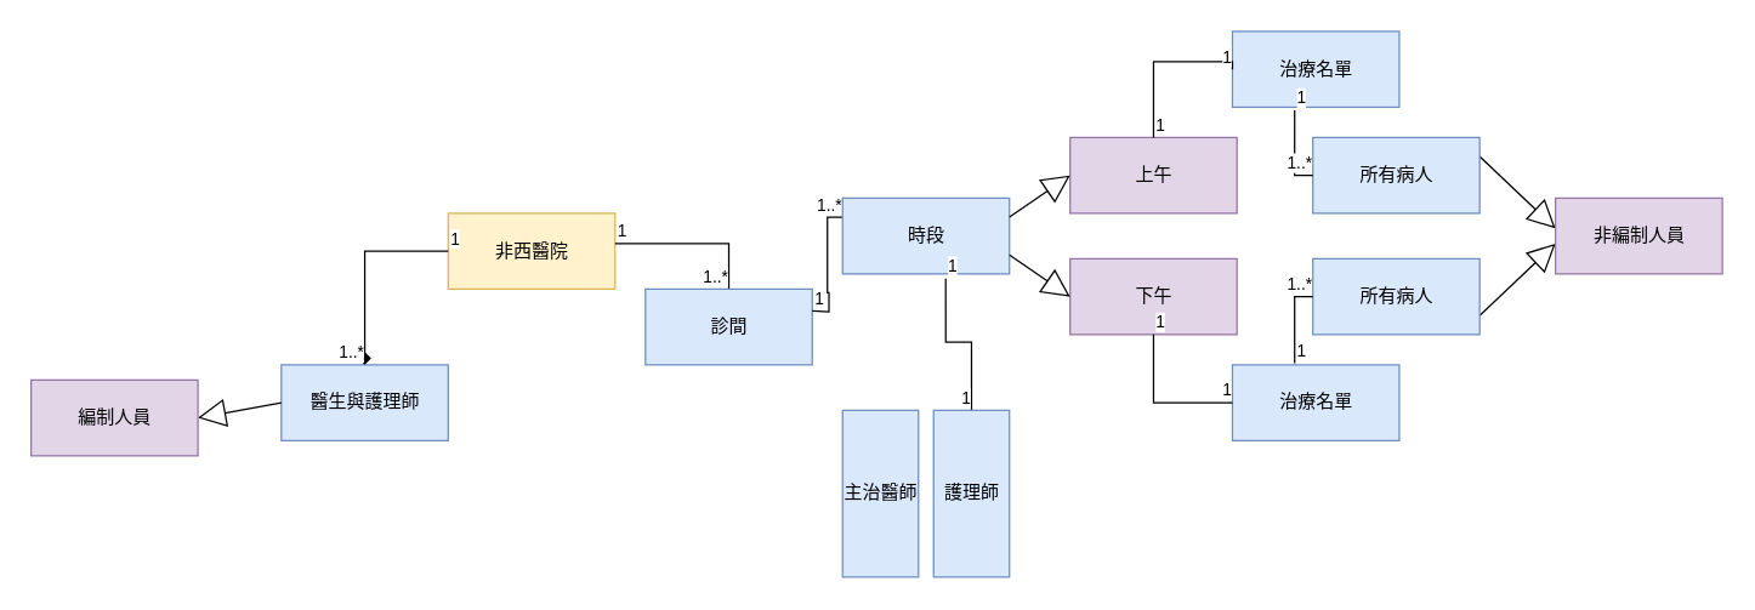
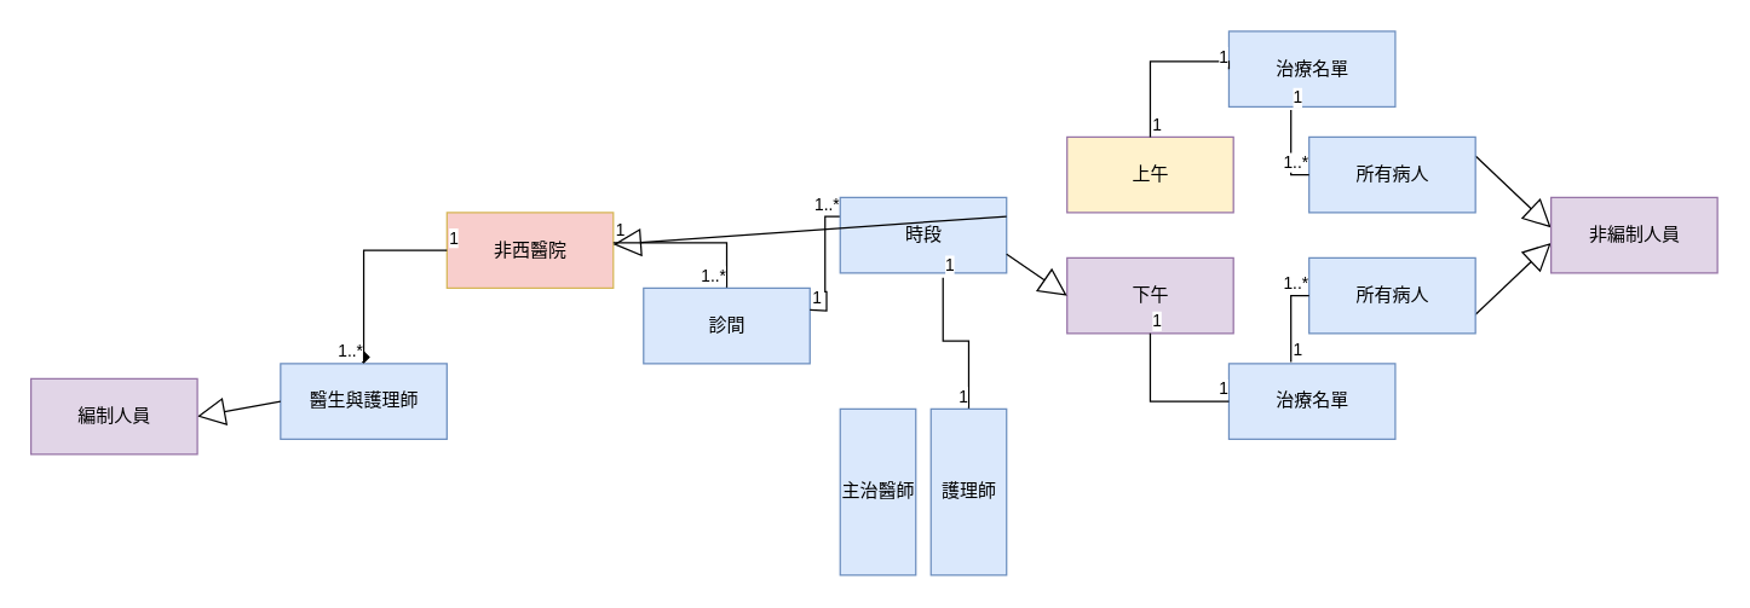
  <mxCell id="0" />
  <mxCell id="1" parent="0" />
- <mxCell id="2" value="非西醫院" style="html=1;fillColor=#fff2cc;strokeColor=#d6b656;" vertex="1" parent="1"><mxGeometry x="295" y="140" width="110" height="50" as="geometry" /></mxCell>
+ <mxCell id="2" value="非西醫院" style="html=1;fillColor=#f8cecc;strokeColor=#d6b656;" vertex="1" parent="1"><mxGeometry x="295" y="140" width="110" height="50" as="geometry" /></mxCell>
  <mxCell id="3" value="" style="endArrow=none;html=1;edgeStyle=orthogonalEdgeStyle;rounded=0;entryX=0.5;entryY=0;entryDx=0;entryDy=0;" edge="1" parent="1" target="7"><mxGeometry relative="1" as="geometry"><mxPoint x="405" y="160" as="sourcePoint" /><mxPoint x="505" y="160" as="targetPoint" /><Array as="points"><mxPoint x="480" y="160" /></Array></mxGeometry></mxCell>
  <mxCell id="4" value="1" style="edgeLabel;resizable=0;html=1;align=left;verticalAlign=bottom;" connectable="0" vertex="1" parent="3"><mxGeometry x="-1" relative="1" as="geometry" /></mxCell>
  <mxCell id="5" value="1..*" style="edgeLabel;resizable=0;html=1;align=right;verticalAlign=bottom;" connectable="0" vertex="1" parent="3"><mxGeometry x="1" relative="1" as="geometry" /></mxCell>
  <mxCell id="6" value="" style="endArrow=block;endSize=16;endFill=0;html=1;rounded=0;exitX=1;exitY=0.75;exitDx=0;exitDy=0;" edge="1" parent="1" source="28"><mxGeometry width="160" relative="1" as="geometry"><mxPoint x="975" y="189" as="sourcePoint" /><mxPoint x="1025" y="160" as="targetPoint" /></mxGeometry></mxCell>
  <mxCell id="7" value="診間" style="html=1;fillColor=#dae8fc;strokeColor=#6c8ebf;" vertex="1" parent="1"><mxGeometry x="425" y="190" width="110" height="50" as="geometry" /></mxCell>
  <mxCell id="8" value="" style="endArrow=none;html=1;edgeStyle=orthogonalEdgeStyle;rounded=0;entryX=0;entryY=0.25;entryDx=0;entryDy=0;" edge="1" parent="1" target="11"><mxGeometry relative="1" as="geometry"><mxPoint x="535" y="204.5" as="sourcePoint" /><mxPoint x="595" y="210" as="targetPoint" /></mxGeometry></mxCell>
  <mxCell id="9" value="1" style="edgeLabel;resizable=0;html=1;align=left;verticalAlign=bottom;" connectable="0" vertex="1" parent="8"><mxGeometry x="-1" relative="1" as="geometry" /></mxCell>
  <mxCell id="10" value="1..*" style="edgeLabel;resizable=0;html=1;align=right;verticalAlign=bottom;" connectable="0" vertex="1" parent="8"><mxGeometry x="1" relative="1" as="geometry" /></mxCell>
  <mxCell id="11" value="時段" style="html=1;fillColor=#dae8fc;strokeColor=#6c8ebf;" vertex="1" parent="1"><mxGeometry x="555" y="130" width="110" height="50" as="geometry" /></mxCell>
- <mxCell id="12" value="上午" style="html=1;fillColor=#e1d5e7;strokeColor=#9673a6;" vertex="1" parent="1"><mxGeometry x="705" y="90" width="110" height="50" as="geometry" /></mxCell>
+ <mxCell id="12" value="上午" style="html=1;fillColor=#fff2cc;strokeColor=#9673a6;" vertex="1" parent="1"><mxGeometry x="705" y="90" width="110" height="50" as="geometry" /></mxCell>
  <mxCell id="13" value="下午" style="html=1;fillColor=#e1d5e7;strokeColor=#9673a6;" vertex="1" parent="1"><mxGeometry x="705" y="170" width="110" height="50" as="geometry" /></mxCell>
  <mxCell id="14" value="治療名單" style="html=1;fillColor=#dae8fc;strokeColor=#6c8ebf;" vertex="1" parent="1"><mxGeometry x="812" y="20" width="110" height="50" as="geometry" /></mxCell>
  <mxCell id="15" value="治療名單" style="html=1;fillColor=#dae8fc;strokeColor=#6c8ebf;" vertex="1" parent="1"><mxGeometry x="812" y="240" width="110" height="50" as="geometry" /></mxCell>
  <mxCell id="16" value="" style="endArrow=none;html=1;edgeStyle=orthogonalEdgeStyle;rounded=0;entryX=0;entryY=0.5;entryDx=0;entryDy=0;exitX=0.5;exitY=0;exitDx=0;exitDy=0;" edge="1" parent="1" source="12" target="14"><mxGeometry relative="1" as="geometry"><mxPoint x="645" y="40" as="sourcePoint" /><mxPoint x="805" y="40" as="targetPoint" /><Array as="points"><mxPoint x="760" y="40" /><mxPoint x="812" y="40" /></Array></mxGeometry></mxCell>
  <mxCell id="17" value="1" style="edgeLabel;resizable=0;html=1;align=left;verticalAlign=bottom;" connectable="0" vertex="1" parent="16"><mxGeometry x="-1" relative="1" as="geometry" /></mxCell>
  <mxCell id="18" value="1" style="edgeLabel;resizable=0;html=1;align=right;verticalAlign=bottom;" connectable="0" vertex="1" parent="16"><mxGeometry x="1" relative="1" as="geometry" /></mxCell>
  <mxCell id="19" value="" style="endArrow=none;html=1;edgeStyle=orthogonalEdgeStyle;rounded=0;exitX=0.5;exitY=1;exitDx=0;exitDy=0;entryX=0;entryY=0.5;entryDx=0;entryDy=0;" edge="1" parent="1" source="13" target="15"><mxGeometry relative="1" as="geometry"><mxPoint x="655" y="290" as="sourcePoint" /><mxPoint x="725" y="300" as="targetPoint" /></mxGeometry></mxCell>
  <mxCell id="20" value="1" style="edgeLabel;resizable=0;html=1;align=left;verticalAlign=bottom;" connectable="0" vertex="1" parent="19"><mxGeometry x="-1" relative="1" as="geometry" /></mxCell>
  <mxCell id="21" value="1" style="edgeLabel;resizable=0;html=1;align=right;verticalAlign=bottom;" connectable="0" vertex="1" parent="19"><mxGeometry x="1" relative="1" as="geometry" /></mxCell>
  <mxCell id="22" value="醫生與護理師" style="html=1;fillColor=#dae8fc;strokeColor=#6c8ebf;" vertex="1" parent="1"><mxGeometry x="185" y="240" width="110" height="50" as="geometry" /></mxCell>
  <mxCell id="23" value="" style="endArrow=diamond;html=1;edgeStyle=orthogonalEdgeStyle;rounded=0;exitX=0;exitY=0.5;exitDx=0;exitDy=0;" edge="1" parent="1" source="2" target="22"><mxGeometry relative="1" as="geometry"><mxPoint x="185" y="140" as="sourcePoint" /><mxPoint x="265" y="160" as="targetPoint" /></mxGeometry></mxCell>
  <mxCell id="24" value="1" style="edgeLabel;resizable=0;html=1;align=left;verticalAlign=bottom;" connectable="0" vertex="1" parent="23"><mxGeometry x="-1" relative="1" as="geometry" /></mxCell>
  <mxCell id="25" value="1..*" style="edgeLabel;resizable=0;html=1;align=right;verticalAlign=bottom;" connectable="0" vertex="1" parent="23"><mxGeometry x="1" relative="1" as="geometry" /></mxCell>
  <mxCell id="26" value="" style="endArrow=block;endSize=16;endFill=0;html=1;rounded=0;exitX=1;exitY=0.25;exitDx=0;exitDy=0;" edge="1" parent="1" source="27"><mxGeometry width="160" relative="1" as="geometry"><mxPoint x="985" y="110" as="sourcePoint" /><mxPoint x="1025" y="150" as="targetPoint" /></mxGeometry></mxCell>
  <mxCell id="27" value="所有病人" style="html=1;fillColor=#dae8fc;strokeColor=#6c8ebf;" vertex="1" parent="1"><mxGeometry x="865" y="90" width="110" height="50" as="geometry" /></mxCell>
  <mxCell id="28" value="所有病人" style="html=1;fillColor=#dae8fc;strokeColor=#6c8ebf;" vertex="1" parent="1"><mxGeometry x="865" y="170" width="110" height="50" as="geometry" /></mxCell>
  <mxCell id="29" value="" style="endArrow=none;html=1;edgeStyle=orthogonalEdgeStyle;rounded=0;exitX=0.373;exitY=-0.02;exitDx=0;exitDy=0;exitPerimeter=0;entryX=0;entryY=0.5;entryDx=0;entryDy=0;" edge="1" parent="1" source="15" target="28"><mxGeometry relative="1" as="geometry"><mxPoint x="625" y="360" as="sourcePoint" /><mxPoint x="785" y="360" as="targetPoint" /></mxGeometry></mxCell>
  <mxCell id="30" value="1" style="edgeLabel;resizable=0;html=1;align=left;verticalAlign=bottom;" connectable="0" vertex="1" parent="29"><mxGeometry x="-1" relative="1" as="geometry" /></mxCell>
  <mxCell id="31" value="1..*" style="edgeLabel;resizable=0;html=1;align=right;verticalAlign=bottom;" connectable="0" vertex="1" parent="29"><mxGeometry x="1" relative="1" as="geometry" /></mxCell>
  <mxCell id="32" value="" style="endArrow=none;html=1;edgeStyle=orthogonalEdgeStyle;rounded=0;exitX=0.373;exitY=1.04;exitDx=0;exitDy=0;entryX=0;entryY=0.5;entryDx=0;entryDy=0;exitPerimeter=0;" edge="1" parent="1" source="14" target="27"><mxGeometry relative="1" as="geometry"><mxPoint x="1015" y="114" as="sourcePoint" /><mxPoint x="1026.97" y="70" as="targetPoint" /></mxGeometry></mxCell>
  <mxCell id="33" value="1" style="edgeLabel;resizable=0;html=1;align=left;verticalAlign=bottom;" connectable="0" vertex="1" parent="32"><mxGeometry x="-1" relative="1" as="geometry" /></mxCell>
  <mxCell id="34" value="1..*" style="edgeLabel;resizable=0;html=1;align=right;verticalAlign=bottom;" connectable="0" vertex="1" parent="32"><mxGeometry x="1" relative="1" as="geometry" /></mxCell>
  <mxCell id="35" value="非編制人員" style="html=1;fillColor=#e1d5e7;strokeColor=#9673a6;" vertex="1" parent="1"><mxGeometry x="1025" y="130" width="110" height="50" as="geometry" /></mxCell>
  <mxCell id="36" value="" style="endArrow=block;endSize=16;endFill=0;html=1;rounded=0;exitX=0;exitY=0.5;exitDx=0;exitDy=0;entryX=1;entryY=0.5;entryDx=0;entryDy=0;" edge="1" parent="1" source="22" target="37"><mxGeometry width="160" relative="1" as="geometry"><mxPoint x="85" y="290" as="sourcePoint" /><mxPoint x="145" y="350" as="targetPoint" /></mxGeometry></mxCell>
  <mxCell id="37" value="編制人員" style="html=1;fillColor=#e1d5e7;strokeColor=#9673a6;" vertex="1" parent="1"><mxGeometry x="20" y="250" width="110" height="50" as="geometry" /></mxCell>
- <mxCell id="38" value="" style="endArrow=block;endSize=16;endFill=0;html=1;rounded=0;exitX=1;exitY=0.25;exitDx=0;exitDy=0;entryX=0;entryY=0.5;entryDx=0;entryDy=0;" edge="1" parent="1" source="11" target="12"><mxGeometry width="160" relative="1" as="geometry"><mxPoint x="535" y="270" as="sourcePoint" /><mxPoint x="695" y="270" as="targetPoint" /></mxGeometry></mxCell>
+ <mxCell id="38" value="" style="endArrow=block;endSize=16;endFill=0;html=1;rounded=0;exitX=1;exitY=0.25;exitDx=0;exitDy=0;" edge="1" parent="1" source="11" target="2"><mxGeometry width="160" relative="1" as="geometry"><mxPoint x="535" y="270" as="sourcePoint" /><mxPoint x="695" y="270" as="targetPoint" /></mxGeometry></mxCell>
  <mxCell id="39" value="" style="endArrow=block;endSize=16;endFill=0;html=1;rounded=0;exitX=1;exitY=0.75;exitDx=0;exitDy=0;entryX=0;entryY=0.5;entryDx=0;entryDy=0;" edge="1" parent="1" source="11" target="13"><mxGeometry width="160" relative="1" as="geometry"><mxPoint x="675" y="152.5" as="sourcePoint" /><mxPoint x="715" y="125" as="targetPoint" /></mxGeometry></mxCell>
  <mxCell id="40" value="主治醫師" style="html=1;direction=south;fillColor=#dae8fc;strokeColor=#6c8ebf;" vertex="1" parent="1"><mxGeometry x="555" y="270" width="50" height="110" as="geometry" /></mxCell>
  <mxCell id="41" value="" style="endArrow=none;html=1;edgeStyle=orthogonalEdgeStyle;rounded=0;exitX=0.618;exitY=1.06;exitDx=0;exitDy=0;exitPerimeter=0;entryX=0;entryY=0.5;entryDx=0;entryDy=0;" edge="1" parent="1" source="11" target="44"><mxGeometry relative="1" as="geometry"><mxPoint x="625" y="260" as="sourcePoint" /><mxPoint x="665" y="340" as="targetPoint" /></mxGeometry></mxCell>
  <mxCell id="42" value="1" style="edgeLabel;resizable=0;html=1;align=left;verticalAlign=bottom;" connectable="0" vertex="1" parent="41"><mxGeometry x="-1" relative="1" as="geometry" /></mxCell>
  <mxCell id="43" value="1" style="edgeLabel;resizable=0;html=1;align=right;verticalAlign=bottom;" connectable="0" vertex="1" parent="41"><mxGeometry x="1" relative="1" as="geometry" /></mxCell>
  <mxCell id="44" value="護理師" style="html=1;direction=south;fillColor=#dae8fc;strokeColor=#6c8ebf;" vertex="1" parent="1"><mxGeometry x="615" y="270" width="50" height="110" as="geometry" /></mxCell>
